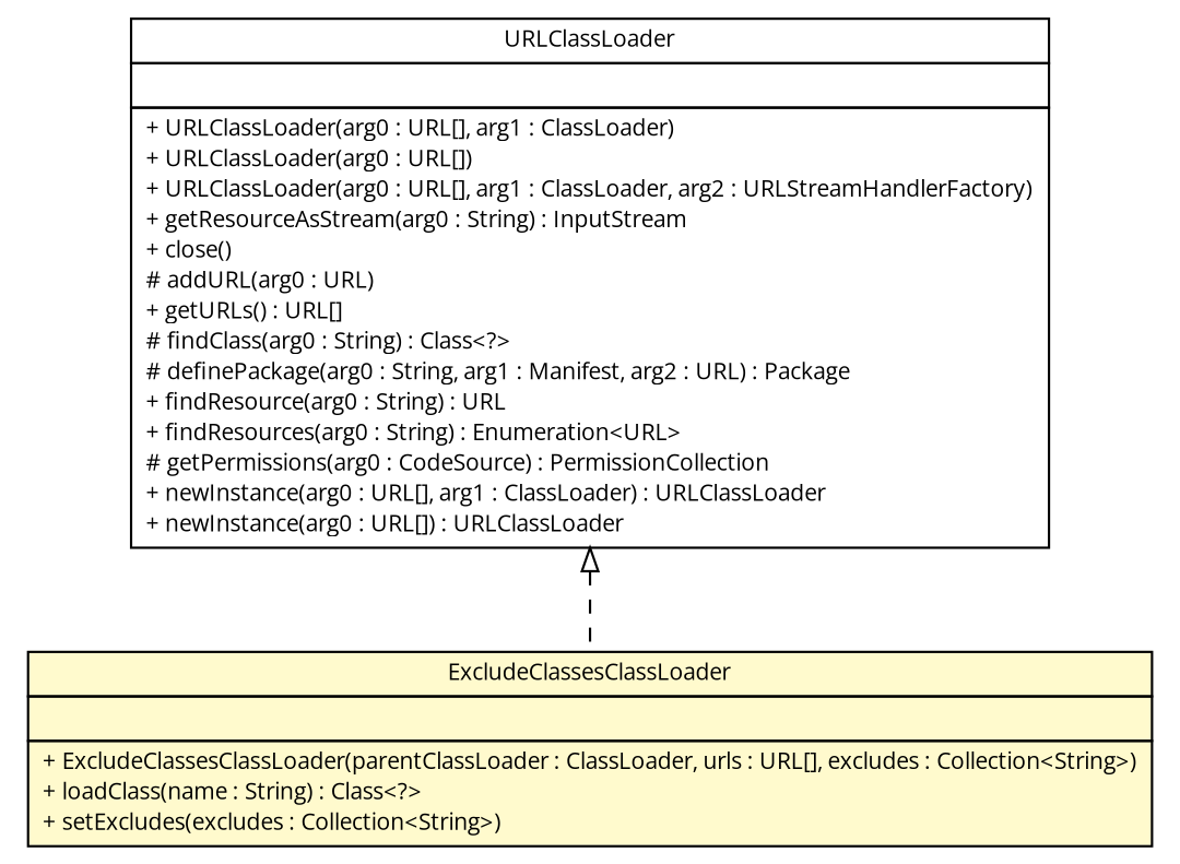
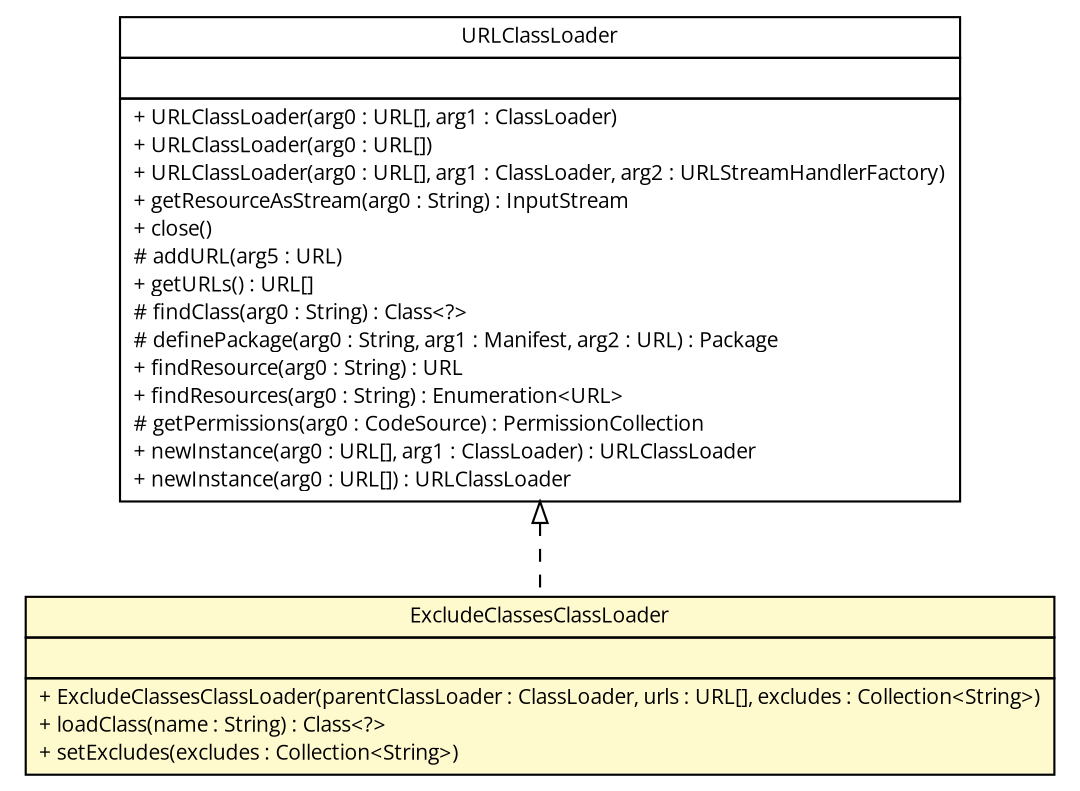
  digraph {
    nodesep=0.25
    ranksep=0.5
    fontname="Open Sans"
    node [fontcolor=black fontname="Open Sans" fontsize=10.0 shape=plaintext]
    n1 [label=<<table title="top.infra.test.classloader.exclude.ExcludeClassesClassLoader" border="0" cellborder="1" cellspacing="0" cellpadding="2" port="p" bgcolor="lemonChiffon" href="./ExcludeClassesClassLoader.html"> 		<tr><td><table border="0" cellspacing="0" cellpadding="1"> <tr><td align="center" balign="center"> ExcludeClassesClassLoader </td></tr> 		</table></td></tr> 		<tr><td><table border="0" cellspacing="0" cellpadding="1"> <tr><td align="left" balign="left">  </td></tr> 		</table></td></tr> 		<tr><td><table border="0" cellspacing="0" cellpadding="1"> <tr><td align="left" balign="left"> + ExcludeClassesClassLoader(parentClassLoader : ClassLoader, urls : URL[], excludes : Collection&lt;String&gt;) </td></tr> <tr><td align="left" balign="left"> + loadClass(name : String) : Class&lt;?&gt; </td></tr> <tr><td align="left" balign="left"> + setExcludes(excludes : Collection&lt;String&gt;) </td></tr> 		</table></td></tr> 		</table>>]
-   n2 [label=<<table title="java.net.URLClassLoader" border="0" cellborder="1" cellspacing="0" cellpadding="2" port="p" href="http://java.sun.com/j2se/1.4.2/docs/api/java/net/URLClassLoader.html"> 		<tr><td><table border="0" cellspacing="0" cellpadding="1"> <tr><td align="center" balign="center"> URLClassLoader </td></tr> 		</table></td></tr> 		<tr><td><table border="0" cellspacing="0" cellpadding="1"> <tr><td align="left" balign="left">  </td></tr> 		</table></td></tr> 		<tr><td><table border="0" cellspacing="0" cellpadding="1"> <tr><td align="left" balign="left"> + URLClassLoader(arg0 : URL[], arg1 : ClassLoader) </td></tr> <tr><td align="left" balign="left"> + URLClassLoader(arg0 : URL[]) </td></tr> <tr><td align="left" balign="left"> + URLClassLoader(arg0 : URL[], arg1 : ClassLoader, arg2 : URLStreamHandlerFactory) </td></tr> <tr><td align="left" balign="left"> + getResourceAsStream(arg0 : String) : InputStream </td></tr> <tr><td align="left" balign="left"> + close() </td></tr> <tr><td align="left" balign="left"> # addURL(arg0 : URL) </td></tr> <tr><td align="left" balign="left"> + getURLs() : URL[] </td></tr> <tr><td align="left" balign="left"> # findClass(arg0 : String) : Class&lt;?&gt; </td></tr> <tr><td align="left" balign="left"> # definePackage(arg0 : String, arg1 : Manifest, arg2 : URL) : Package </td></tr> <tr><td align="left" balign="left"> + findResource(arg0 : String) : URL </td></tr> <tr><td align="left" balign="left"> + findResources(arg0 : String) : Enumeration&lt;URL&gt; </td></tr> <tr><td align="left" balign="left"> # getPermissions(arg0 : CodeSource) : PermissionCollection </td></tr> <tr><td align="left" balign="left"> + newInstance(arg0 : URL[], arg1 : ClassLoader) : URLClassLoader </td></tr> <tr><td align="left" balign="left"> + newInstance(arg0 : URL[]) : URLClassLoader </td></tr> 		</table></td></tr> 		</table>>]
+   n2 [label=<<table title="java.net.URLClassLoader" border="0" cellborder="1" cellspacing="0" cellpadding="2" port="p" href="http://java.sun.com/j2se/1.4.2/docs/api/java/net/URLClassLoader.html"> 		<tr><td><table border="0" cellspacing="0" cellpadding="1"> <tr><td align="center" balign="center"> URLClassLoader </td></tr> 		</table></td></tr> 		<tr><td><table border="0" cellspacing="0" cellpadding="1"> <tr><td align="left" balign="left">  </td></tr> 		</table></td></tr> 		<tr><td><table border="0" cellspacing="0" cellpadding="1"> <tr><td align="left" balign="left"> + URLClassLoader(arg0 : URL[], arg1 : ClassLoader) </td></tr> <tr><td align="left" balign="left"> + URLClassLoader(arg0 : URL[]) </td></tr> <tr><td align="left" balign="left"> + URLClassLoader(arg0 : URL[], arg1 : ClassLoader, arg2 : URLStreamHandlerFactory) </td></tr> <tr><td align="left" balign="left"> + getResourceAsStream(arg0 : String) : InputStream </td></tr> <tr><td align="left" balign="left"> + close() </td></tr> <tr><td align="left" balign="left"> # addURL(arg5 : URL) </td></tr> <tr><td align="left" balign="left"> + getURLs() : URL[] </td></tr> <tr><td align="left" balign="left"> # findClass(arg0 : String) : Class&lt;?&gt; </td></tr> <tr><td align="left" balign="left"> # definePackage(arg0 : String, arg1 : Manifest, arg2 : URL) : Package </td></tr> <tr><td align="left" balign="left"> + findResource(arg0 : String) : URL </td></tr> <tr><td align="left" balign="left"> + findResources(arg0 : String) : Enumeration&lt;URL&gt; </td></tr> <tr><td align="left" balign="left"> # getPermissions(arg0 : CodeSource) : PermissionCollection </td></tr> <tr><td align="left" balign="left"> + newInstance(arg0 : URL[], arg1 : ClassLoader) : URLClassLoader </td></tr> <tr><td align="left" balign="left"> + newInstance(arg0 : URL[]) : URLClassLoader </td></tr> 		</table></td></tr> 		</table>>]
    n2 -> n1 [arrowtail=empty dir=back fontname="Open Sans" fontsize=10 headport=p labelfontname=Helvetica labelfontsize=10 tailport=p style=dashed]
  }
